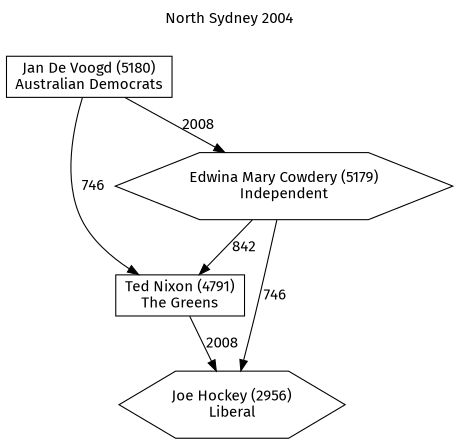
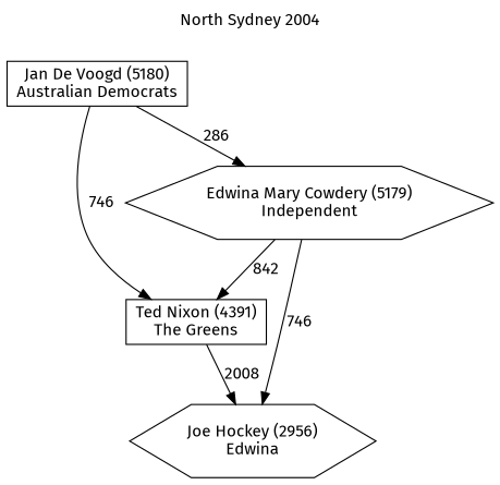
  digraph {
    fontname="Fira Sans"
    label="North Sydney 2004"
    labelloc=t
    mclimit=10
    node [fontname="Fira Sans" shape=hexagon]
    edge [fontname="Fira Sans"]
-   n1 [label="Joe Hockey (2956)\nLiberal"]
-   n2 [label="Ted Nixon (4791)\nThe Greens" shape=box]
+   n1 [label="Joe Hockey (2956)\nEdwina"]
+   n2 [label="Ted Nixon (4391)\nThe Greens" shape=box]
    n3 [label="Edwina Mary Cowdery (5179)\nIndependent"]
    n4 [label="Jan De Voogd (5180)\nAustralian Democrats" shape=box]
    n2 -> n1 [label=2008]
    n3 -> n1 [label=746]
    n3 -> n2 [label=842]
    n4 -> n2 [label=746]
-   n4 -> n3 [label=2008]
+   n4 -> n3 [label=286]
  }
